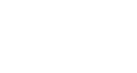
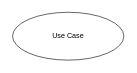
  <mxCell id="0" />
  <mxCell id="1" parent="0" />
+ <mxCell id="2" value="Use Case" style="ellipse;whiteSpace=wrap;html=1;" vertex="1" parent="1"><mxGeometry x="20" y="20" width="186" height="80" as="geometry" /></mxCell>
